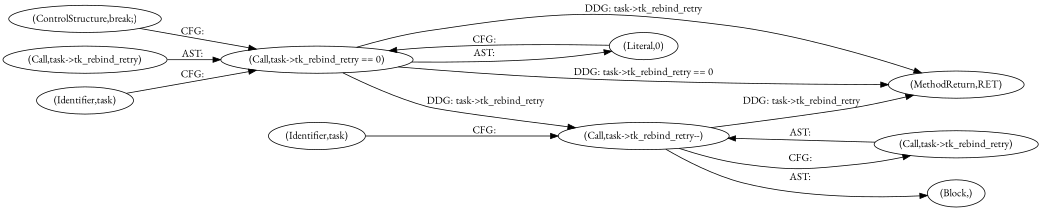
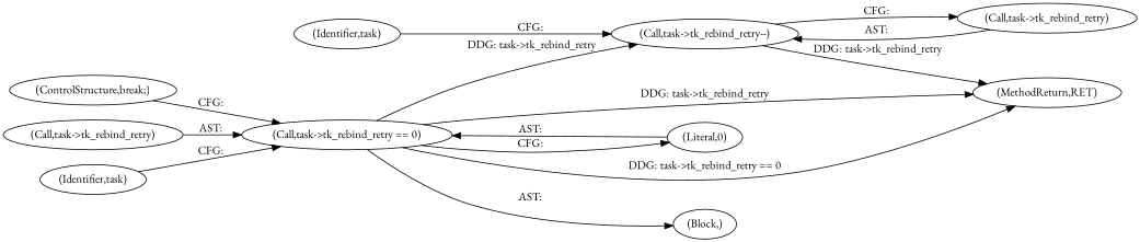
  digraph {
    fontname="EB Garamond"
    rankdir=LR
    node [fontname="EB Garamond"]
    edge [fontname="EB Garamond"]
    n1 [label="(Call,task->tk_rebind_retry--)"]
    n2 [label="(MethodReturn,RET)"]
    n3 [label="(Call,task->tk_rebind_retry)"]
    n4 [label="(Block,)"]
    n5 [label="(Call,task->tk_rebind_retry == 0)"]
    n6 [label="(Literal,0)"]
    n7 [label="(ControlStructure,break;)"]
    n8 [label="(Call,task->tk_rebind_retry)"]
    n9 [label="(Identifier,task)"]
    n10 [label="(Identifier,task)"]
    n1 -> n2 [label="DDG: task->tk_rebind_retry"]
    n1 -> n3 [label="CFG: "]
-   n1 -> n4 [label="AST: "]
+   n5 -> n4 [label="AST: "]
    n3 -> n1 [label="AST: "]
    n5 -> n1 [label="DDG: task->tk_rebind_retry"]
    n5 -> n2 [label="DDG: task->tk_rebind_retry"]
    n5 -> n2 [label="DDG: task->tk_rebind_retry == 0"]
-   n5 -> n6 [label="AST: "]
-   n6 -> n5 [label="CFG: "]
+   n5 -> n6 [label="CFG: "]
+   n6 -> n5 [label="AST: "]
    n7 -> n5 [label="CFG: "]
    n8 -> n5 [label="AST: "]
    n9 -> n5 [label="CFG: "]
    n10 -> n1 [label="CFG: "]
  }
